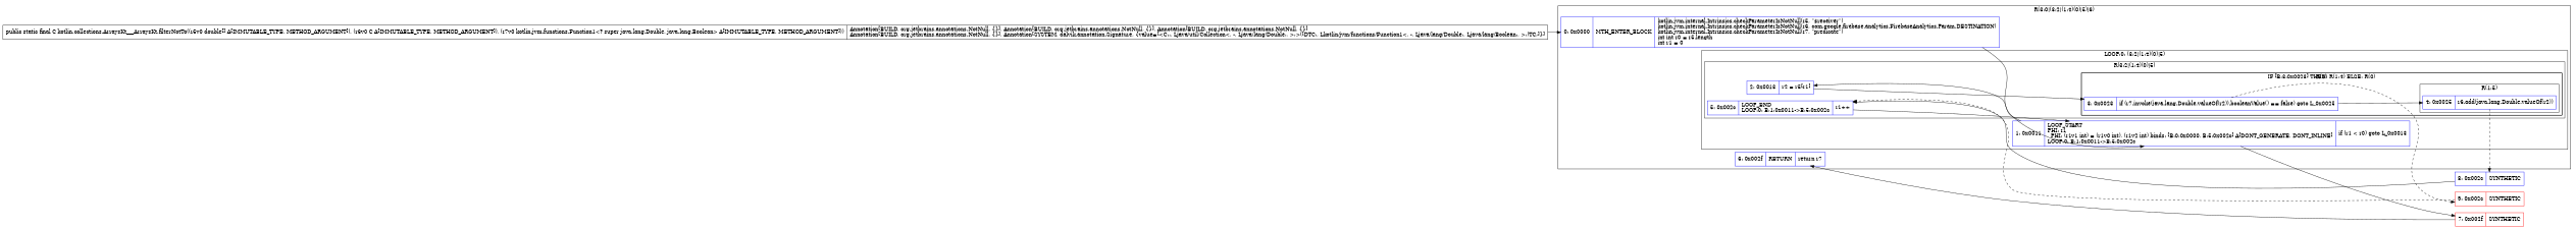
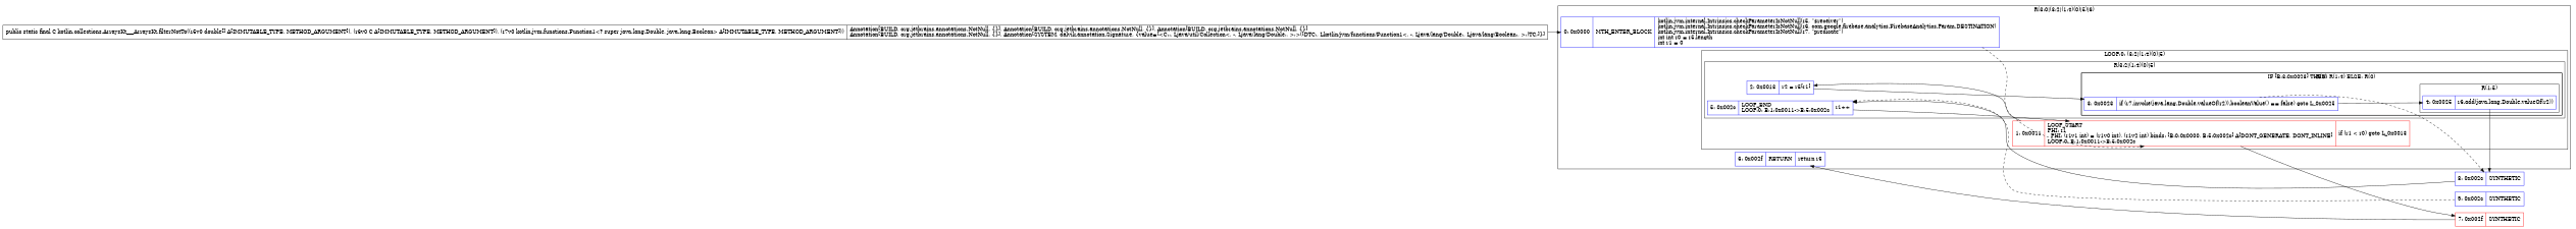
  digraph {
    rankdir=LR
    node [color=blue shape=record]
    n1 [label="{4\:\ 0x0025|r6.add(java.lang.Double.valueOf(r2))\l}"]
    n2 [label="{3\:\ 0x0023|if (r7.invoke(java.lang.Double.valueOf(r2)).booleanValue() == false) goto L_0x0025\l}"]
    n3 [label="{2\:\ 0x0013|r2 = r5[r1]\l}"]
    n4 [label="{5\:\ 0x002c|LOOP_END\lLOOP:0: B:1:0x0011\-\>B:5:0x002c\l|r1++\l}"]
-   n5 [label="{1\:\ 0x0011|LOOP_START\lPHI: r1 \l  PHI: (r1v1 int) = (r1v0 int), (r1v2 int) binds: [B:0:0x0000, B:5:0x002c] A[DONT_GENERATE, DONT_INLINE]\lLOOP:0: B:1:0x0011\-\>B:5:0x002c\l|if (r1 \< r0) goto L_0x0013\l}"]
+   n5 [color=red label="{1\:\ 0x0011|LOOP_START\lPHI: r1 \l  PHI: (r1v1 int) = (r1v0 int), (r1v2 int) binds: [B:0:0x0000, B:5:0x002c] A[DONT_GENERATE, DONT_INLINE]\lLOOP:0: B:1:0x0011\-\>B:5:0x002c\l|if (r1 \< r0) goto L_0x0013\l}"]
    n6 [label="{0\:\ 0x0000|MTH_ENTER_BLOCK\l|kotlin.jvm.internal.Intrinsics.checkParameterIsNotNull(r5, \"$receiver\")\lkotlin.jvm.internal.Intrinsics.checkParameterIsNotNull(r6, com.google.firebase.analytics.FirebaseAnalytics.Param.DESTINATION)\lkotlin.jvm.internal.Intrinsics.checkParameterIsNotNull(r7, \"predicate\")\lint int r0 = r5.length\lint r1 = 0\l}"]
-   n7 [label="{6\:\ 0x002f|RETURN\l|return r7\l}"]
+   n7 [label="{6\:\ 0x002f|RETURN\l|return r6\l}"]
    n8 [label="{8\:\ 0x002c|SYNTHETIC\l}"]
-   n9 [color=red label="{9\:\ 0x002c|SYNTHETIC\l}"]
+   n9 [label="{9\:\ 0x002c|SYNTHETIC\l}"]
    n10 [color=red label="{7\:\ 0x002f|SYNTHETIC\l}"]
    n11 [label="{public static final C kotlin.collections.ArraysKt___ArraysKt.filterNotTo((r5v0 double[] A[IMMUTABLE_TYPE, METHOD_ARGUMENT]), (r6v0 C A[IMMUTABLE_TYPE, METHOD_ARGUMENT]), (r7v0 kotlin.jvm.functions.Function1\<? super java.lang.Double, java.lang.Boolean\> A[IMMUTABLE_TYPE, METHOD_ARGUMENT]))  | Annotation[BUILD, org.jetbrains.annotations.NotNull, \{\}], Annotation[BUILD, org.jetbrains.annotations.NotNull, \{\}], Annotation[BUILD, org.jetbrains.annotations.NotNull, \{\}]\lAnnotation[BUILD, org.jetbrains.annotations.NotNull, \{\}], Annotation[SYSTEM, dalvik.annotation.Signature, \{value=[\<C::, Ljava\/util\/Collection\<, \-, Ljava\/lang\/Double;, \>;\>([DTC;, Lkotlin\/jvm\/functions\/Function1\<, \-, Ljava\/lang\/Double;, Ljava\/lang\/Boolean;, \>;)TC;]\}]\l}" color=""]
    subgraph cluster_1 {
      label="R(3:0|(3:2|(1:4)(0)|5)|6)"
      n6
      n7
      subgraph cluster_2 {
        label="LOOP:0: (3:2|(1:4)(0)|5)"
        n5
        subgraph cluster_3 {
          label="R(3:2|(1:4)(0)|5)"
          n3
          n4
          subgraph cluster_4 {
            label="IF [B:3:0x0023] THEN: R(1:4) ELSE: R(0)"
            n2
            subgraph cluster_5 {
              label="R(1:5)"
              n1
            }
            subgraph cluster_6 {
              label="R(0)"
            }
          }
        }
      }
    }
-   n1 -> n8 [style=dashed]
+   n1 -> n8
    n2 -> n1
-   n2 -> n9 [style=dashed]
+   n2 -> n8 [style=dashed]
    n3 -> n2
    n4 -> n5
    n5 -> n3
    n5 -> n10 [style=solid]
-   n6 -> n5
+   n6 -> n5 [style=dashed]
    n8 -> n4
    n9 -> n4 [style=dashed]
    n10 -> n7
    n11 -> n6
  }
